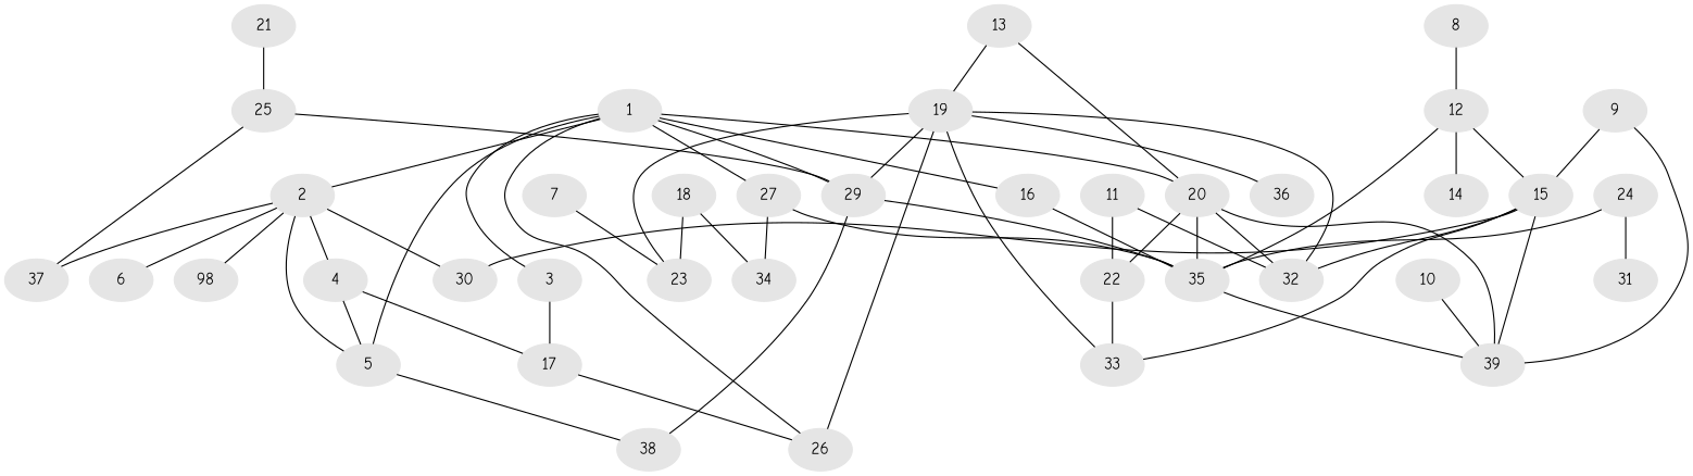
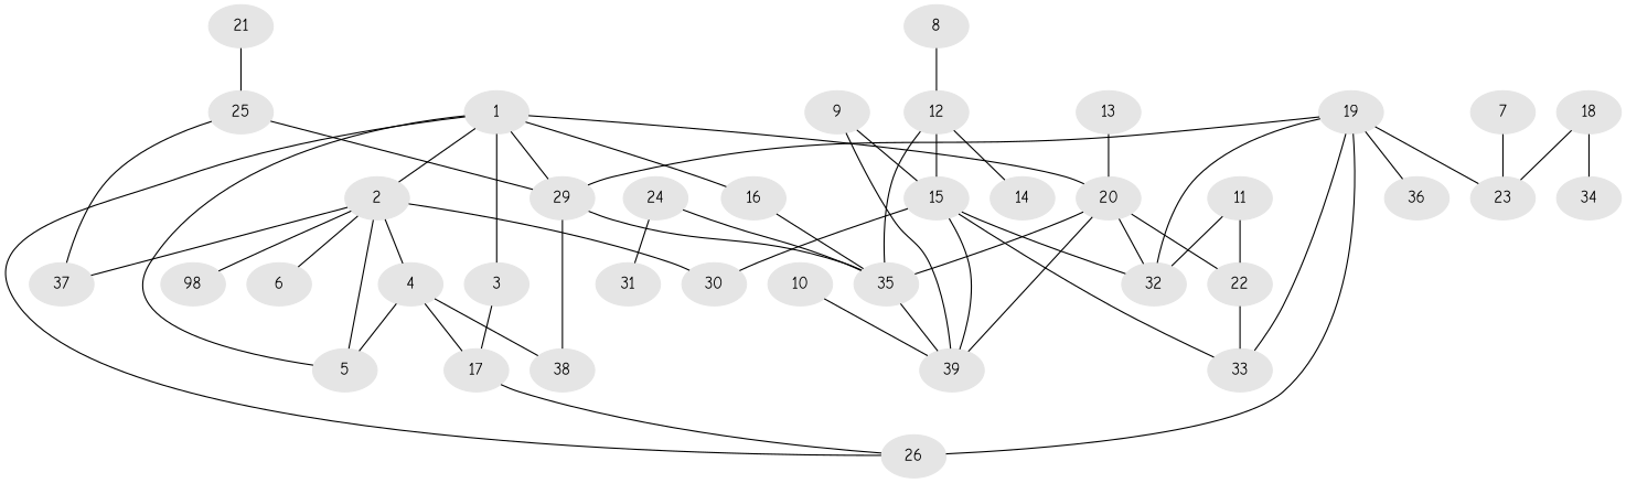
  graph {
    fontname="Comic Neue"
    node [color=gray90 fontname="Comic Neue" style=filled]
    edge [fontname="Comic Neue" weight=1.0]
    1
    2
    3
    5
    16
    20
    26
-   27
    29
    4
    6
    n12 [label=98]
    30
    37
    17
    38
    35
    39
    22
    32
    34
    7
    23
    8
    12
    15
    14
    9
    33
    10
    11
    13
    19
    36
    18
    21
    25
    24
    31
    1 -- 2
    1 -- 3
    1 -- 5
    1 -- 16
    1 -- 20
    1 -- 26
-   1 -- 27
    1 -- 29
    2 -- 5
    2 -- 4
    2 -- 6
    2 -- n12
    2 -- 30 [weight=2.0]
    2 -- 37
    3 -- 17
-   5 -- 38
+   4 -- 38
    16 -- 35
    20 -- 35 [weight=2.0]
    20 -- 39
    20 -- 22
    20 -- 32
-   27 -- 35
-   27 -- 34
    29 -- 38
    29 -- 35
    4 -- 5
    4 -- 17
    17 -- 26
    35 -- 39
    22 -- 33
    7 -- 23
    8 -- 12
    12 -- 35
    12 -- 15
    12 -- 14
    15 -- 30
    15 -- 39
    15 -- 32
    15 -- 33
    9 -- 39
    9 -- 15
    10 -- 39
    11 -- 22
    11 -- 32
    13 -- 20
-   13 -- 19
    19 -- 26 [weight=2.0]
    19 -- 29
    19 -- 32
    19 -- 23
    19 -- 33
    19 -- 36
    18 -- 34
    18 -- 23
    21 -- 25
    25 -- 29
    25 -- 37
    24 -- 35
    24 -- 31
  }
